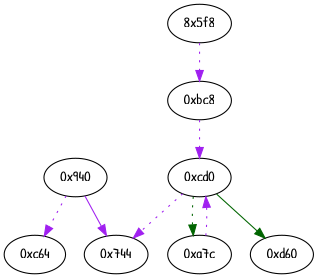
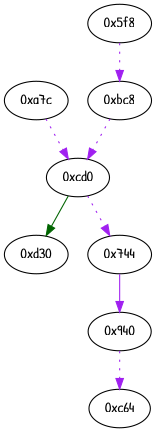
  strict digraph {
    "edge"="{}"
    file="/Users/mark/Documents/deobfus-2019-ccs/ALL-CFG/basic-algorithms/palindrome/1528_recovered.dot"
    fontname="Patrick Hand"
    "graph"="{u'file': u'/Users/mark/Documents/deobfus-2019-ccs/ALL-CFG/basic-algorithms/palindrome/1528_recovered.dot'}"
    "node"="{u'opcode': u''}"
    node [fontname="Patrick Hand"]
    edge [color=purple fontname="Patrick Hand" style=dotted]
    "0xc64" [opcode="[u'ldr', u'mov', u'str', u'ldr', u'ldr', u'ldr', u'add', u'sub', u'sub', u'mul', u'mov', u'eor', u'and', u'ldr', u'mov', u'ldr', u'cmp', u'mov', u'teq', u'ldr', u'mov', u'cmp', u'mov', u'mov']"]
    "0x940" [opcode="[u'mov']"]
    "0xa7c" [opcode="[u'ldr', u'ldr', u'ldr', u'ldr', u'rsb', u'mvn', u'mul', u'eor', u'and', u'ldr', u'mov', u'mov', u'ldr', u'cmp', u'mov', u'cmp', u'mov', u'mov', u'cmp', u'mov', u'mov', u'teq', u'mov', u'b']"]
    "0xcd0" [opcode="[u'ldr', u'str', u'ldr', u'str', u'ldr', u'ldr', u'ldr', u'cmp', u'mov', u'b']"]
-   "0xd60" [opcode="[u'ldr', u'ldr', u'ldr', u'ldr', u'cmp', u'mov', u'b']"]
+   "0xd60" [opcode="[u'ldr', u'ldr', u'ldr', u'ldr', u'cmp', u'mov', u'b']" label="0xd30"]
    "0x744" [opcode="[u'ldr', u'ldr', u'bl', u'mov', u'b']"]
    "0xbc8" [opcode="[u'ldr', u'ldr', u'ldrb', u'str', u'mov', u'str', u'ldr']"]
-   "0x5f8" [opcode="[u'push', u'add', u'sub', u'str', u'ldr', u'str', u'mvn', u'ldr', u'ldr', u'sub', u'sub', u'add', u'mul', u'mov', u'eor', u'tst', u'ldr', u'mov', u'mov', u'strb', u'ldr', u'cmp', u'mov', u'strb', u'ldr', u'ldr', u'ldr', u'str', u'ldr', u'str', u'ldr', u'str', u'ldr', u'str', u'ldr', u'str', u'ldr', u'str', u'ldr', u'ldr', u'ldr', u'ldr', u'str', u'ldr', u'ldr', u'str', u'ldr', u'add', u'str', u'ldr', u'add', u'str', u'ldr', u'add', u'str', u'str', u'str', u'str', u'b']" label="8x5f8"]
+   "0x5f8" [opcode="[u'push', u'add', u'sub', u'str', u'ldr', u'str', u'mvn', u'ldr', u'ldr', u'sub', u'sub', u'add', u'mul', u'mov', u'eor', u'tst', u'ldr', u'mov', u'mov', u'strb', u'ldr', u'cmp', u'mov', u'strb', u'ldr', u'ldr', u'ldr', u'str', u'ldr', u'str', u'ldr', u'str', u'ldr', u'str', u'ldr', u'str', u'ldr', u'str', u'ldr', u'ldr', u'ldr', u'ldr', u'str', u'ldr', u'ldr', u'str', u'ldr', u'add', u'str', u'ldr', u'add', u'str', u'ldr', u'add', u'str', u'str', u'str', u'str', u'b']"]
    "0x940" -> "0xc64"
    "0xa7c" -> "0xcd0"
-   "0xcd0" -> "0xa7c" [color=darkgreen]
    "0xcd0" -> "0xd60" [color=darkgreen style=solid]
    "0xcd0" -> "0x744"
-   "0x940" -> "0x744" [style=solid]
+   "0x744" -> "0x940" [style=solid]
    "0xbc8" -> "0xcd0"
    "0x5f8" -> "0xbc8"
  }
